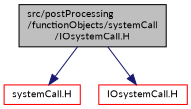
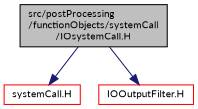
  digraph {
    fontname=Lato
    node [color=red fontname=Lato fontsize=10 shape=record]
    edge [color=midnightblue fontname=Lato fontsize=10 labelfontname=FreeSans labelfontsize=10 style=solid]
    n1 [color=black fillcolor=grey75 fontcolor=black height=0.2 label="src/postProcessing\l/functionObjects/systemCall\l/IOsystemCall.H" style=filled width=0.4]
    n2 [height=0.2 label="systemCall.H" width=0.4]
-   n3 [height=0.2 label="IOsystemCall.H" width=0.4]
+   n3 [height=0.2 label="IOOutputFilter.H" width=0.4]
    n1 -> n2
    n1 -> n3
  }
